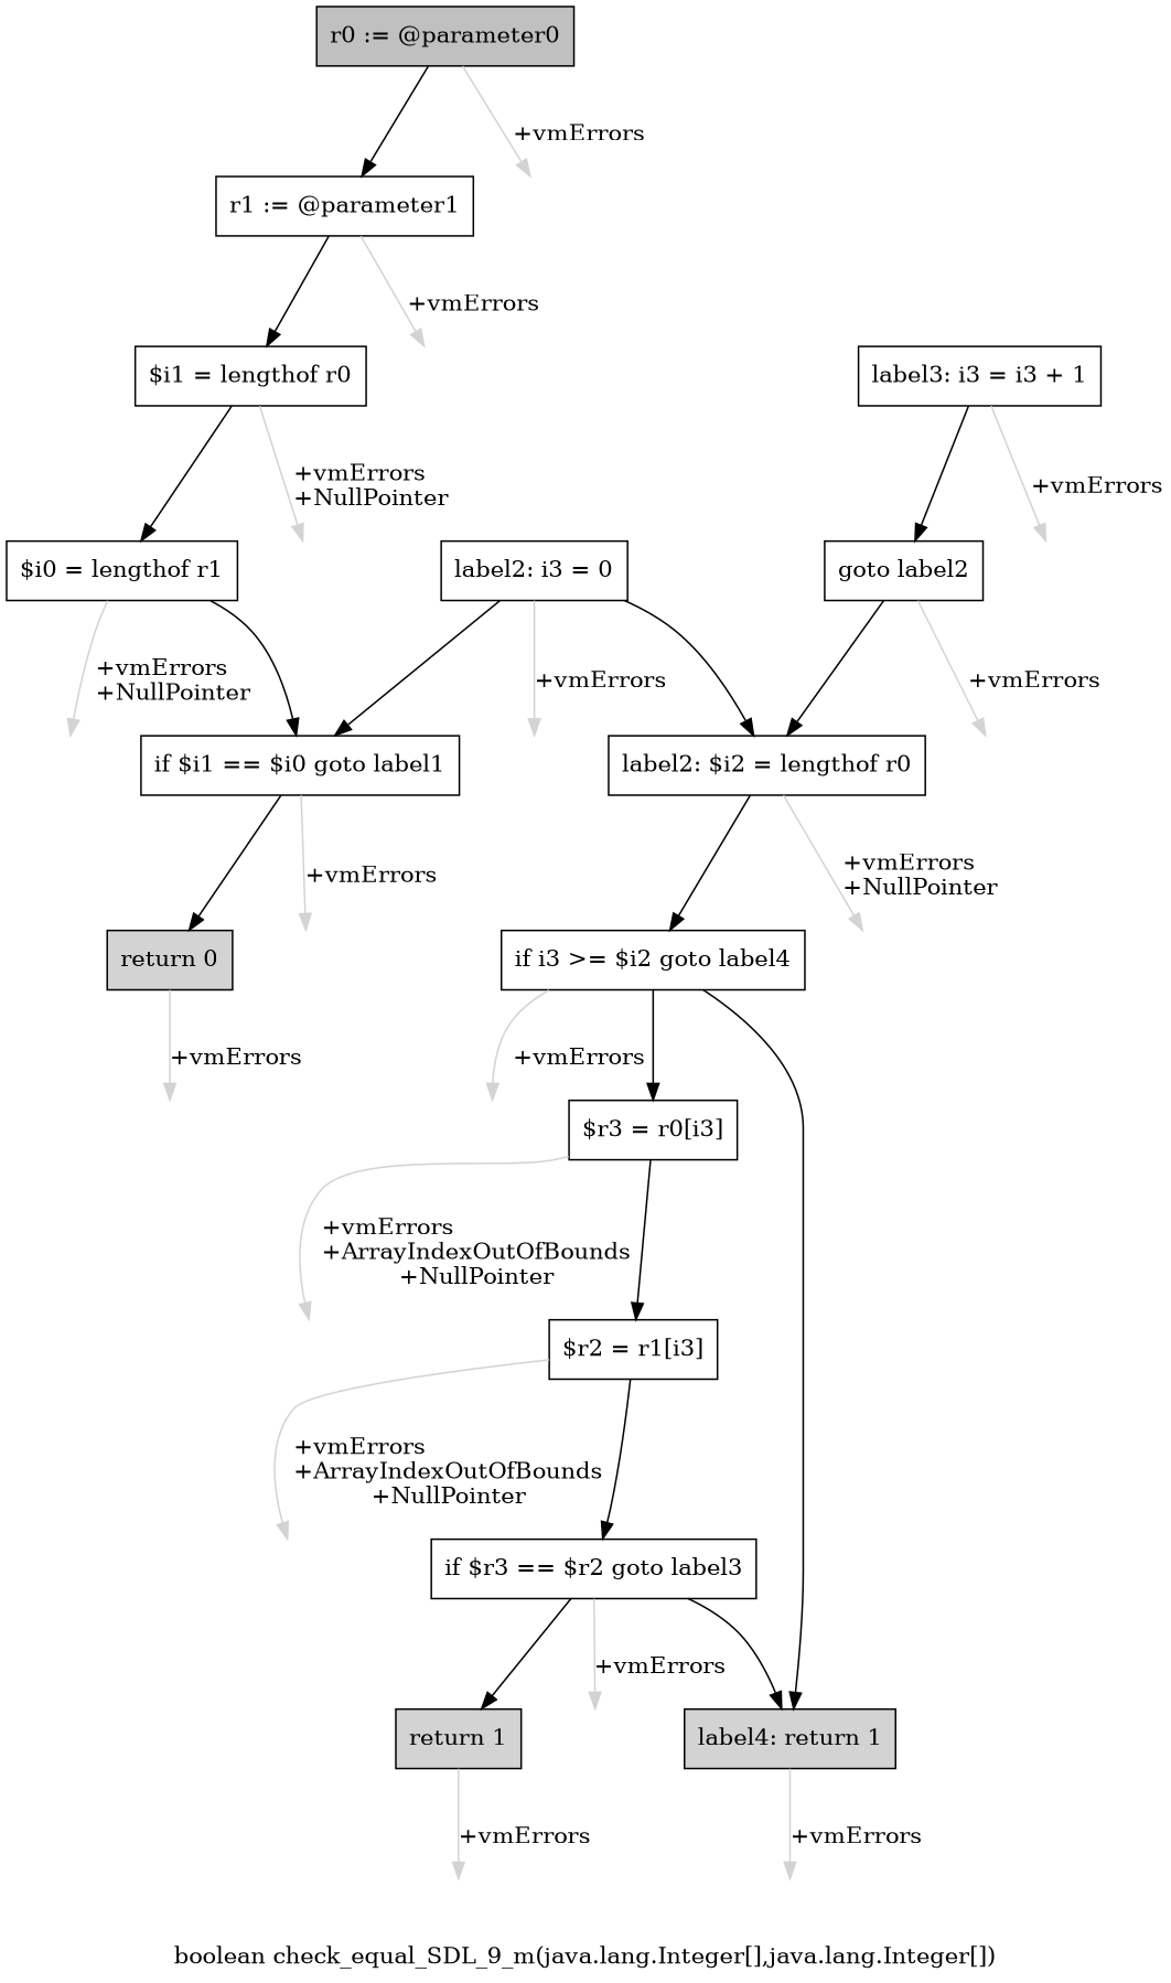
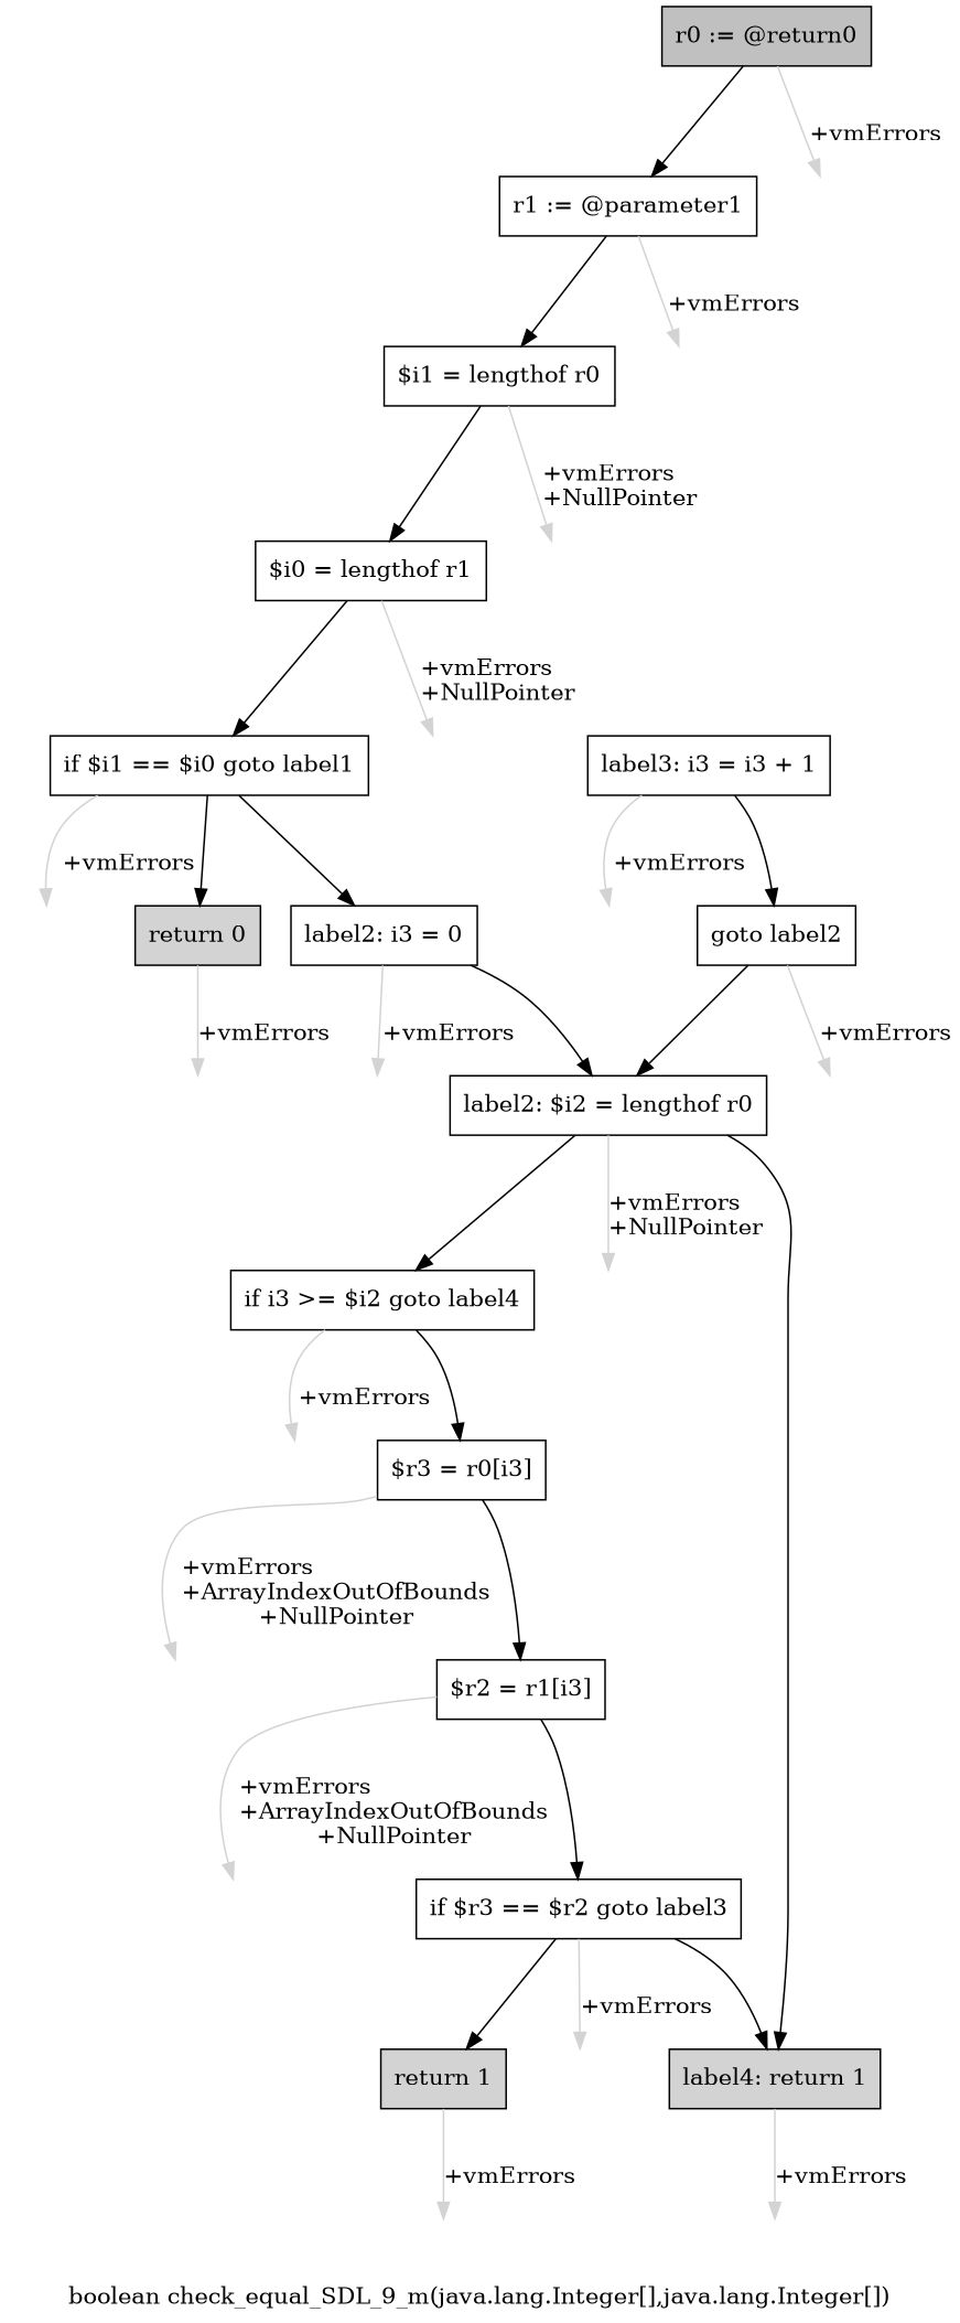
  digraph {
    label="boolean check_equal_SDL_9_m(java.lang.Integer[],java.lang.Integer[])"
    node [shape=box style=invis]
    edge [color=black]
-   n1 [fillcolor=gray label="r0 := @parameter0" style=filled]
+   n1 [fillcolor=gray label="r0 := @return0" style=filled]
    n2 [label="r1 := @parameter1" style=""]
    n3 [label=Esc]
    n4 [label="$i1 = lengthof r0" style=""]
    n5 [label=Esc]
    n6 [label="$i0 = lengthof r1" style=""]
    n7 [label=Esc]
    n8 [label="if $i1 == $i0 goto label1" style=""]
    n9 [label=Esc]
    n10 [fillcolor=lightgray label="return 0" style=filled]
    n11 [label="label2: i3 = 0" style=""]
    n12 [label=Esc]
    n13 [label=Esc]
    n14 [label="label2: $i2 = lengthof r0" style=""]
    n15 [label=Esc]
    n16 [label="if i3 >= $i2 goto label4" style=""]
    n17 [label=Esc]
    n18 [label="$r3 = r0[i3]" style=""]
    n19 [fillcolor=lightgray label="label4: return 1" style=filled]
    n20 [label=Esc]
    n21 [label="$r2 = r1[i3]" style=""]
    n22 [label=Esc]
    n23 [label=Esc]
    n24 [label="if $r3 == $r2 goto label3" style=""]
    n25 [label=Esc]
    n26 [fillcolor=lightgray label="return 1" style=filled]
    n27 [label=Esc]
    n28 [label=Esc]
    n29 [label="label3: i3 = i3 + 1" style=""]
    n30 [label="goto label2" style=""]
    n31 [label=Esc]
    n32 [label=Esc]
    n1 -> n2
    n1 -> n3 [color=lightgray label="\l+vmErrors"]
    n2 -> n4
    n2 -> n5 [color=lightgray label="\l+vmErrors"]
    n4 -> n6
    n4 -> n7 [color=lightgray label="\l+vmErrors\l+NullPointer"]
    n6 -> n8
    n6 -> n9 [color=lightgray label="\l+vmErrors\l+NullPointer"]
    n8 -> n10
-   n11 -> n8
+   n8 -> n11
    n8 -> n12 [color=lightgray label="\l+vmErrors"]
    n10 -> n13 [color=lightgray label="\l+vmErrors"]
    n11 -> n14
    n11 -> n15 [color=lightgray label="\l+vmErrors"]
    n14 -> n16
    n14 -> n17 [color=lightgray label="\l+vmErrors\l+NullPointer"]
    n16 -> n18
-   n16 -> n19
+   n14 -> n19
    n16 -> n20 [color=lightgray label="\l+vmErrors"]
    n18 -> n21
    n18 -> n22 [color=lightgray label="\l+vmErrors\l+ArrayIndexOutOfBounds\l+NullPointer"]
    n19 -> n23 [color=lightgray label="\l+vmErrors"]
    n21 -> n24
    n21 -> n25 [color=lightgray label="\l+vmErrors\l+ArrayIndexOutOfBounds\l+NullPointer"]
    n24 -> n19
    n24 -> n26
    n24 -> n27 [color=lightgray label="\l+vmErrors"]
    n26 -> n28 [color=lightgray label="\l+vmErrors"]
    n29 -> n30
    n29 -> n31 [color=lightgray label="\l+vmErrors"]
    n30 -> n14
    n30 -> n32 [color=lightgray label="\l+vmErrors"]
  }
